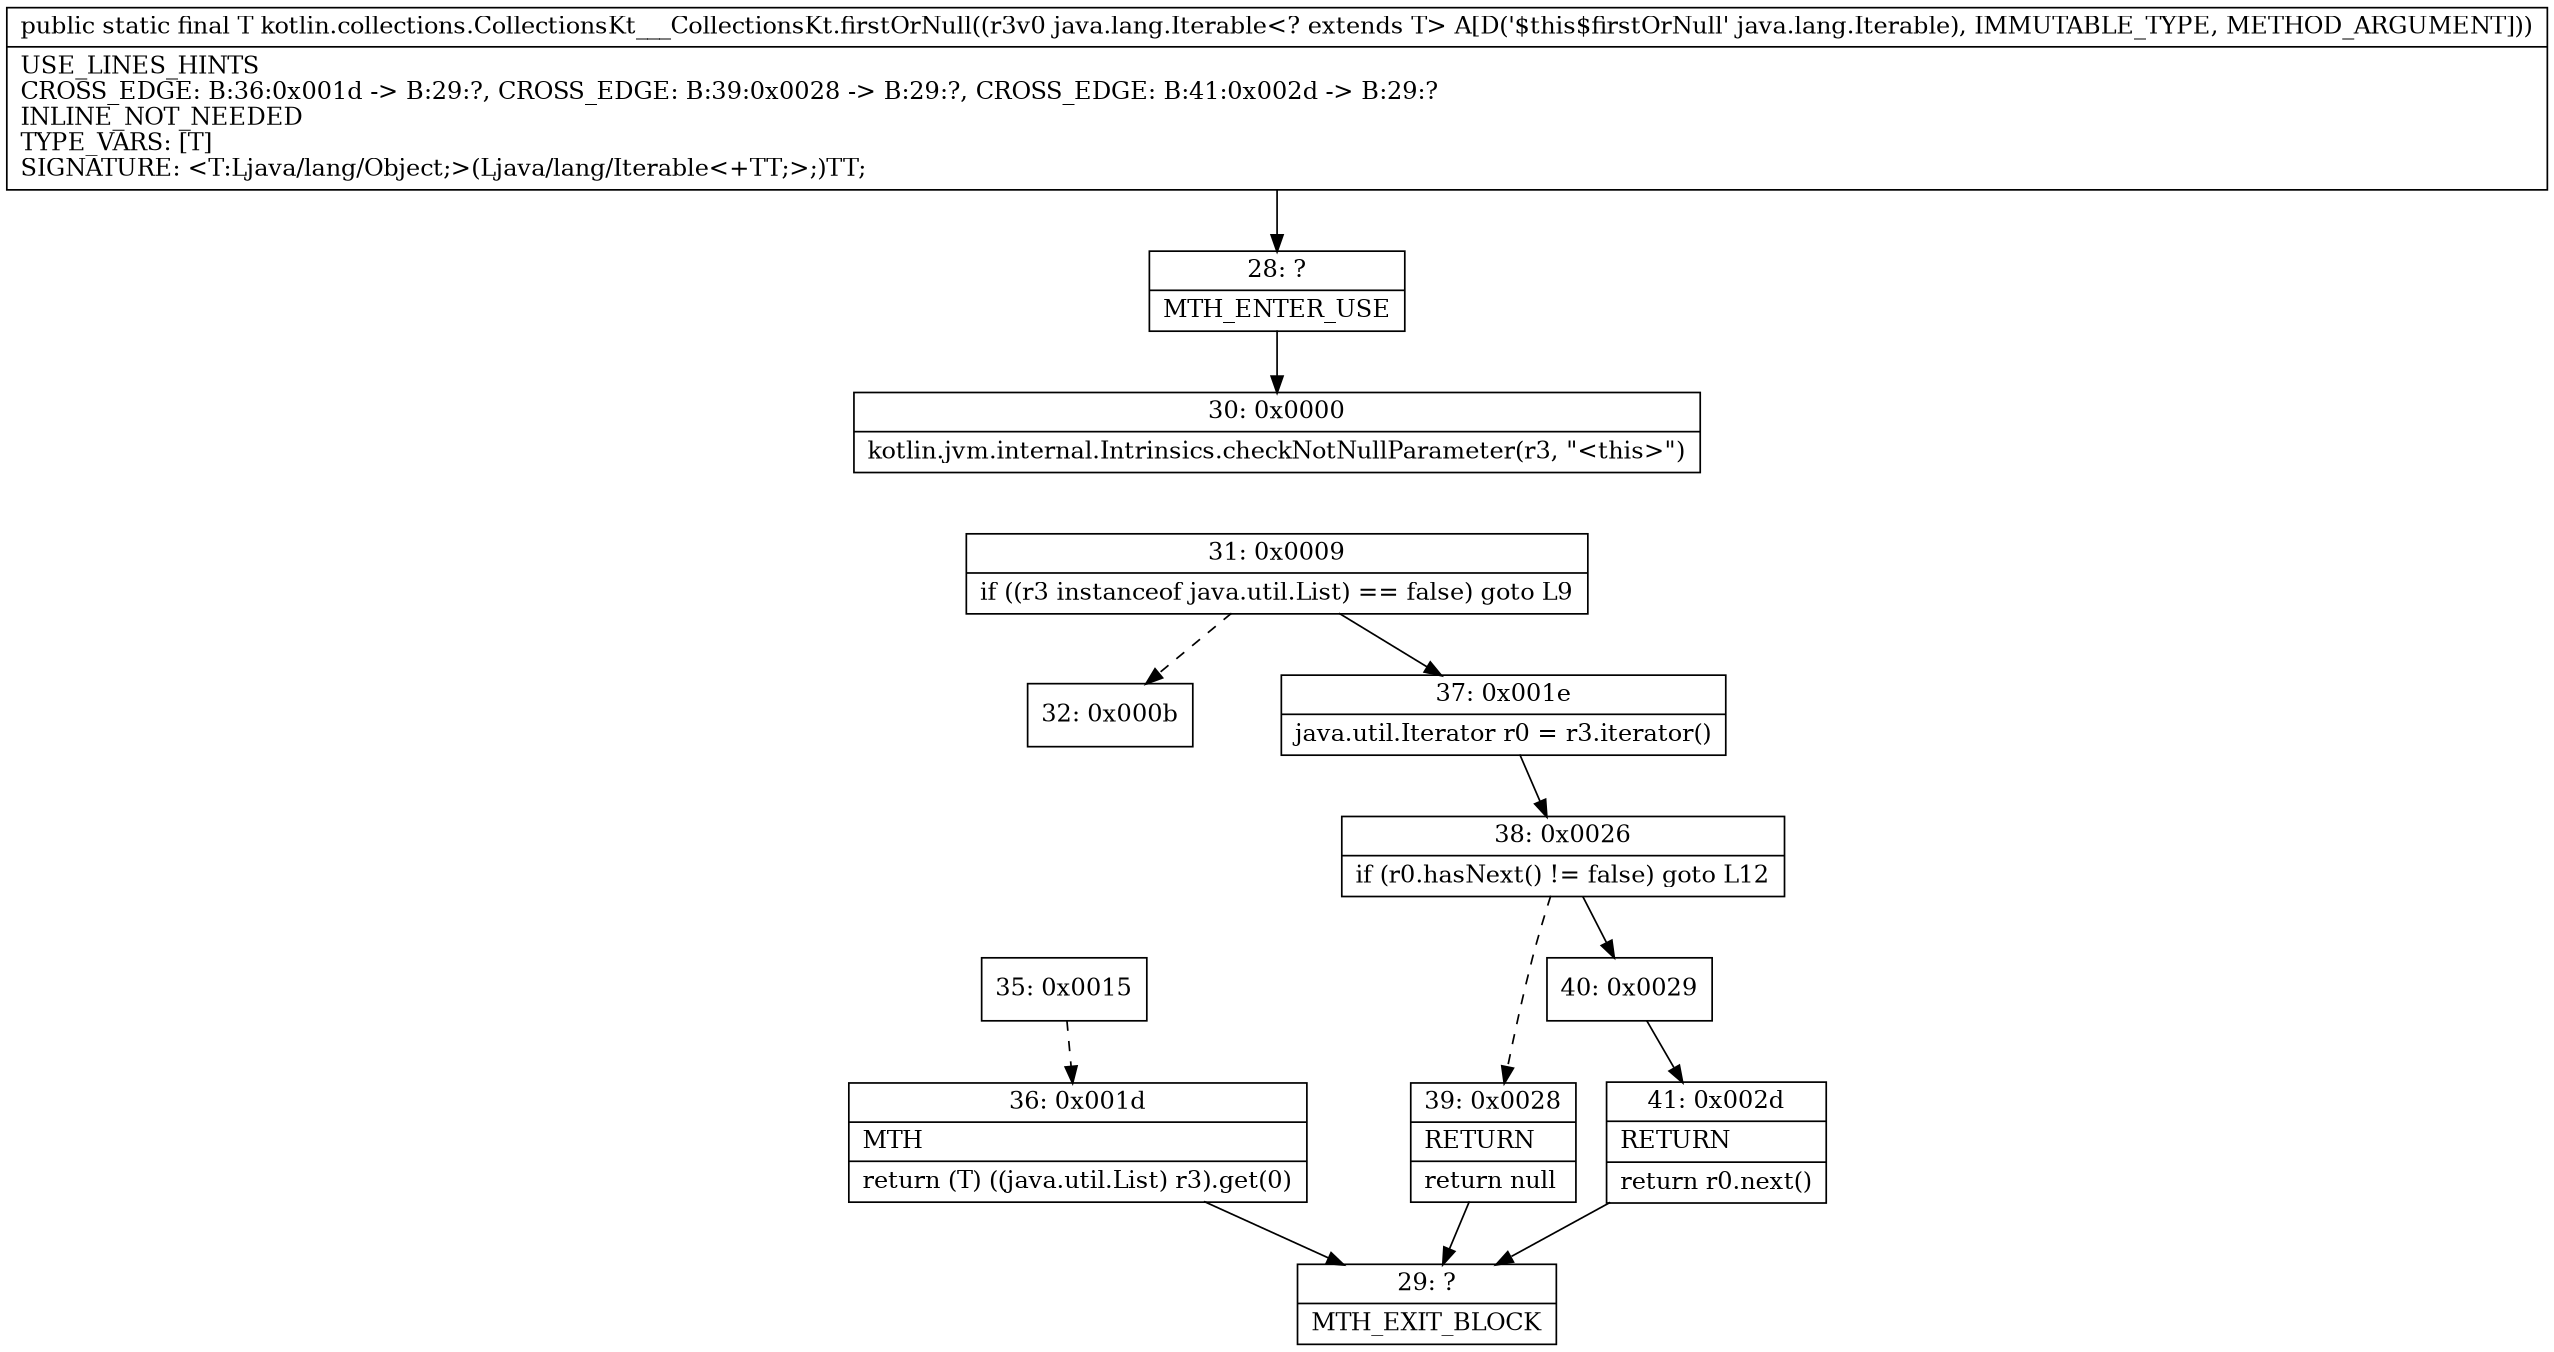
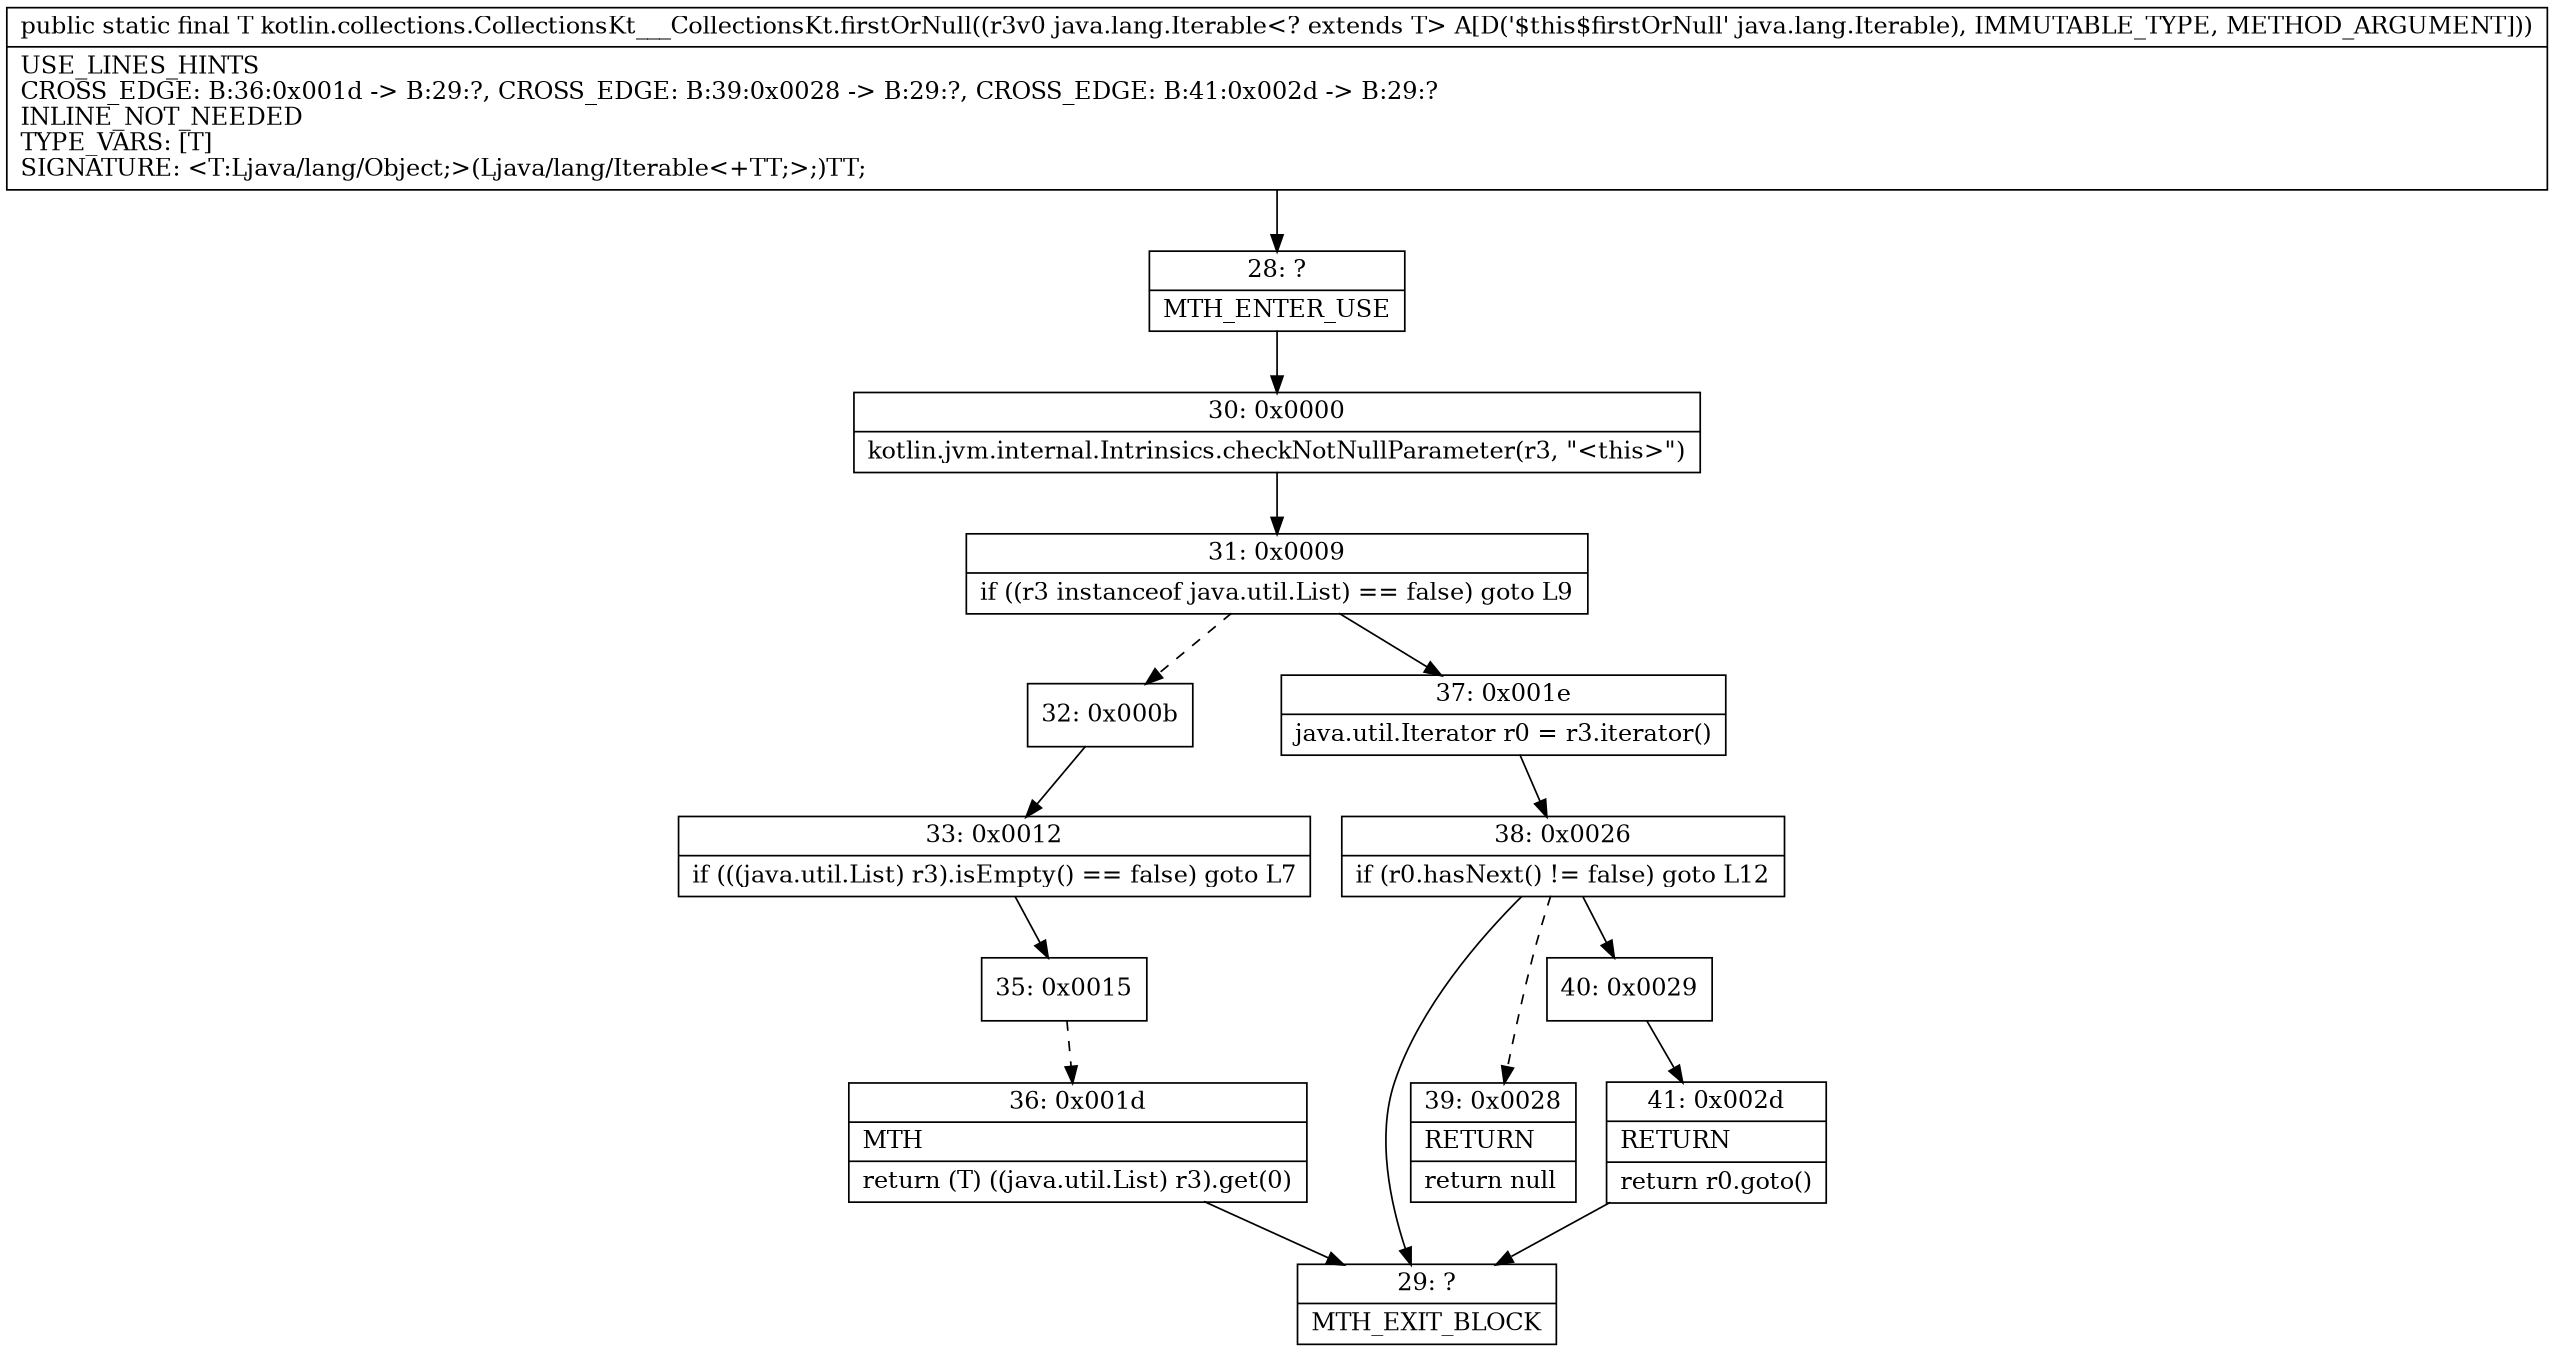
  digraph {
    node [shape=record]
    n1 [label="{28\:\ ?|MTH_ENTER_USE\l}"]
    n2 [label="{30\:\ 0x0000|kotlin.jvm.internal.Intrinsics.checkNotNullParameter(r3, \"\<this\>\")\l}"]
    n3 [label="{31\:\ 0x0009|if ((r3 instanceof java.util.List) == false) goto L9\l}"]
    n4 [label="{32\:\ 0x000b}"]
    n5 [label="{37\:\ 0x001e|java.util.Iterator r0 = r3.iterator()\l}"]
+   n6 [label="{33\:\ 0x0012|if (((java.util.List) r3).isEmpty() == false) goto L7\l}"]
    n7 [label="{38\:\ 0x0026|if (r0.hasNext() != false) goto L12\l}"]
    n8 [label="{35\:\ 0x0015}"]
    n9 [label="{36\:\ 0x001d|MTH\l|return (T) ((java.util.List) r3).get(0)\l}"]
    n10 [label="{29\:\ ?|MTH_EXIT_BLOCK\l}"]
    n11 [label="{39\:\ 0x0028|RETURN\l|return null\l}"]
    n12 [label="{40\:\ 0x0029}"]
-   n13 [label="{41\:\ 0x002d|RETURN\l|return r0.next()\l}"]
+   n13 [label="{41\:\ 0x002d|RETURN\l|return r0.goto()\l}"]
    n14 [label="{public static final T kotlin.collections.CollectionsKt___CollectionsKt.firstOrNull((r3v0 java.lang.Iterable\<? extends T\> A[D('$this$firstOrNull' java.lang.Iterable), IMMUTABLE_TYPE, METHOD_ARGUMENT]))  | USE_LINES_HINTS\lCROSS_EDGE: B:36:0x001d \-\> B:29:?, CROSS_EDGE: B:39:0x0028 \-\> B:29:?, CROSS_EDGE: B:41:0x002d \-\> B:29:?\lINLINE_NOT_NEEDED\lTYPE_VARS: [T]\lSIGNATURE: \<T:Ljava\/lang\/Object;\>(Ljava\/lang\/Iterable\<+TT;\>;)TT;\l}"]
    n1 -> n2
+   n2 -> n3
    n3 -> n4 [style=dashed]
    n3 -> n5
+   n4 -> n6
    n5 -> n7
+   n6 -> n8
    n7 -> n11 [style=dashed]
    n7 -> n12
    n8 -> n9 [style=dashed]
    n9 -> n10
-   n11 -> n10
+   n7 -> n10
    n12 -> n13
    n13 -> n10
    n14 -> n1
  }
